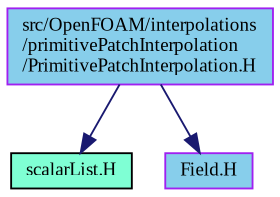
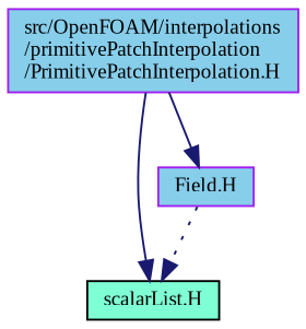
  digraph {
    fontname="Liberation Serif"
    node [color=purple fillcolor=skyblue fontname="Liberation Serif" fontsize=10 shape=record style=filled]
    edge [color=midnightblue fontname="Liberation Serif" fontsize=10 labelfontname=FreeSans labelfontsize=10 style=solid]
    n1 [fontcolor=black height=0.2 label="src/OpenFOAM/interpolations\l/primitivePatchInterpolation\l/PrimitivePatchInterpolation.H" width=0.4]
    n2 [color=black height=0.2 label="scalarList.H" width=0.4 fillcolor=aquamarine]
    n3 [height=0.2 label="Field.H" width=0.4]
    n1 -> n2
    n1 -> n3
+   n3 -> n2 [style=dotted]
  }
